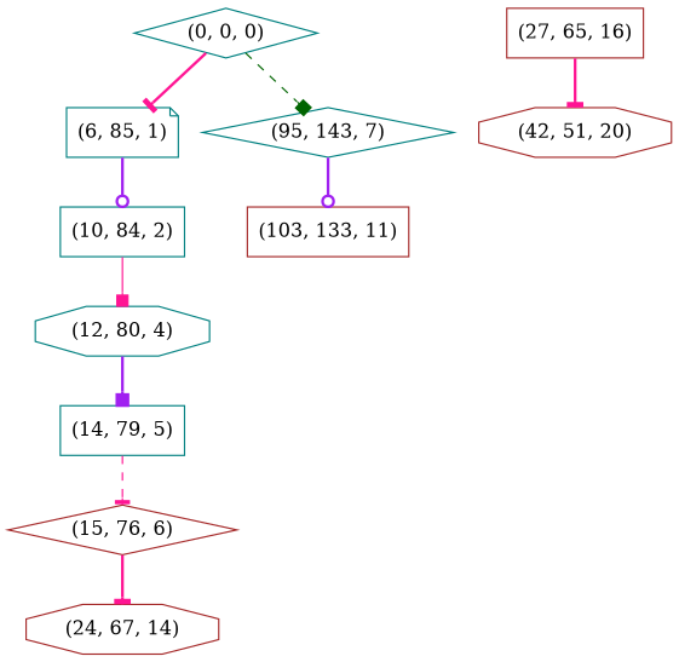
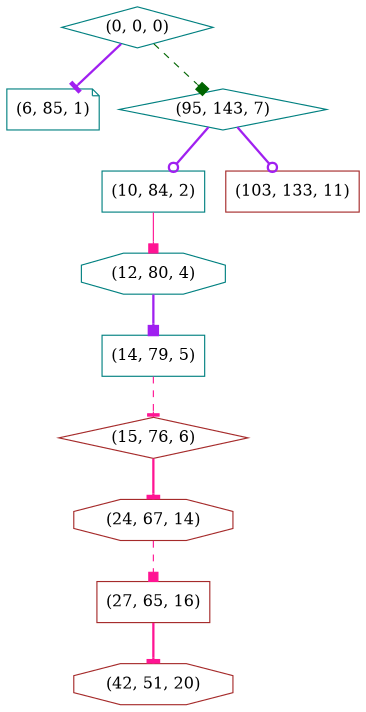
  digraph {
    node [color=teal shape=box]
    edge [arrowhead=tee color=deeppink style=bold]
    "(0, 0, 0)" [shape=diamond]
    "(6, 85, 1)" [shape=note]
    "(95, 143, 7)" [shape=diamond]
    "(10, 84, 2)"
    "(103, 133, 11)" [color=brown]
    "(12, 80, 4)" [shape=octagon]
    "(14, 79, 5)"
    "(15, 76, 6)" [color=brown shape=diamond]
    "(24, 67, 14)" [color=brown shape=octagon]
    "(27, 65, 16)" [color=brown]
    "(42, 51, 20)" [color=brown shape=octagon]
-   "(0, 0, 0)" -> "(6, 85, 1)"
+   "(0, 0, 0)" -> "(6, 85, 1)" [color=purple]
    "(0, 0, 0)" -> "(95, 143, 7)" [arrowhead=box color=darkgreen style=dashed]
-   "(6, 85, 1)" -> "(10, 84, 2)" [arrowhead=odot color=purple]
+   "(95, 143, 7)" -> "(10, 84, 2)" [arrowhead=odot color=purple]
    "(95, 143, 7)" -> "(103, 133, 11)" [arrowhead=odot color=purple]
    "(10, 84, 2)" -> "(12, 80, 4)" [arrowhead=box style=solid]
    "(12, 80, 4)" -> "(14, 79, 5)" [arrowhead=box color=purple]
    "(14, 79, 5)" -> "(15, 76, 6)" [style=dashed]
    "(15, 76, 6)" -> "(24, 67, 14)"
+   "(24, 67, 14)" -> "(27, 65, 16)" [arrowhead=box style=dashed]
    "(27, 65, 16)" -> "(42, 51, 20)"
  }
